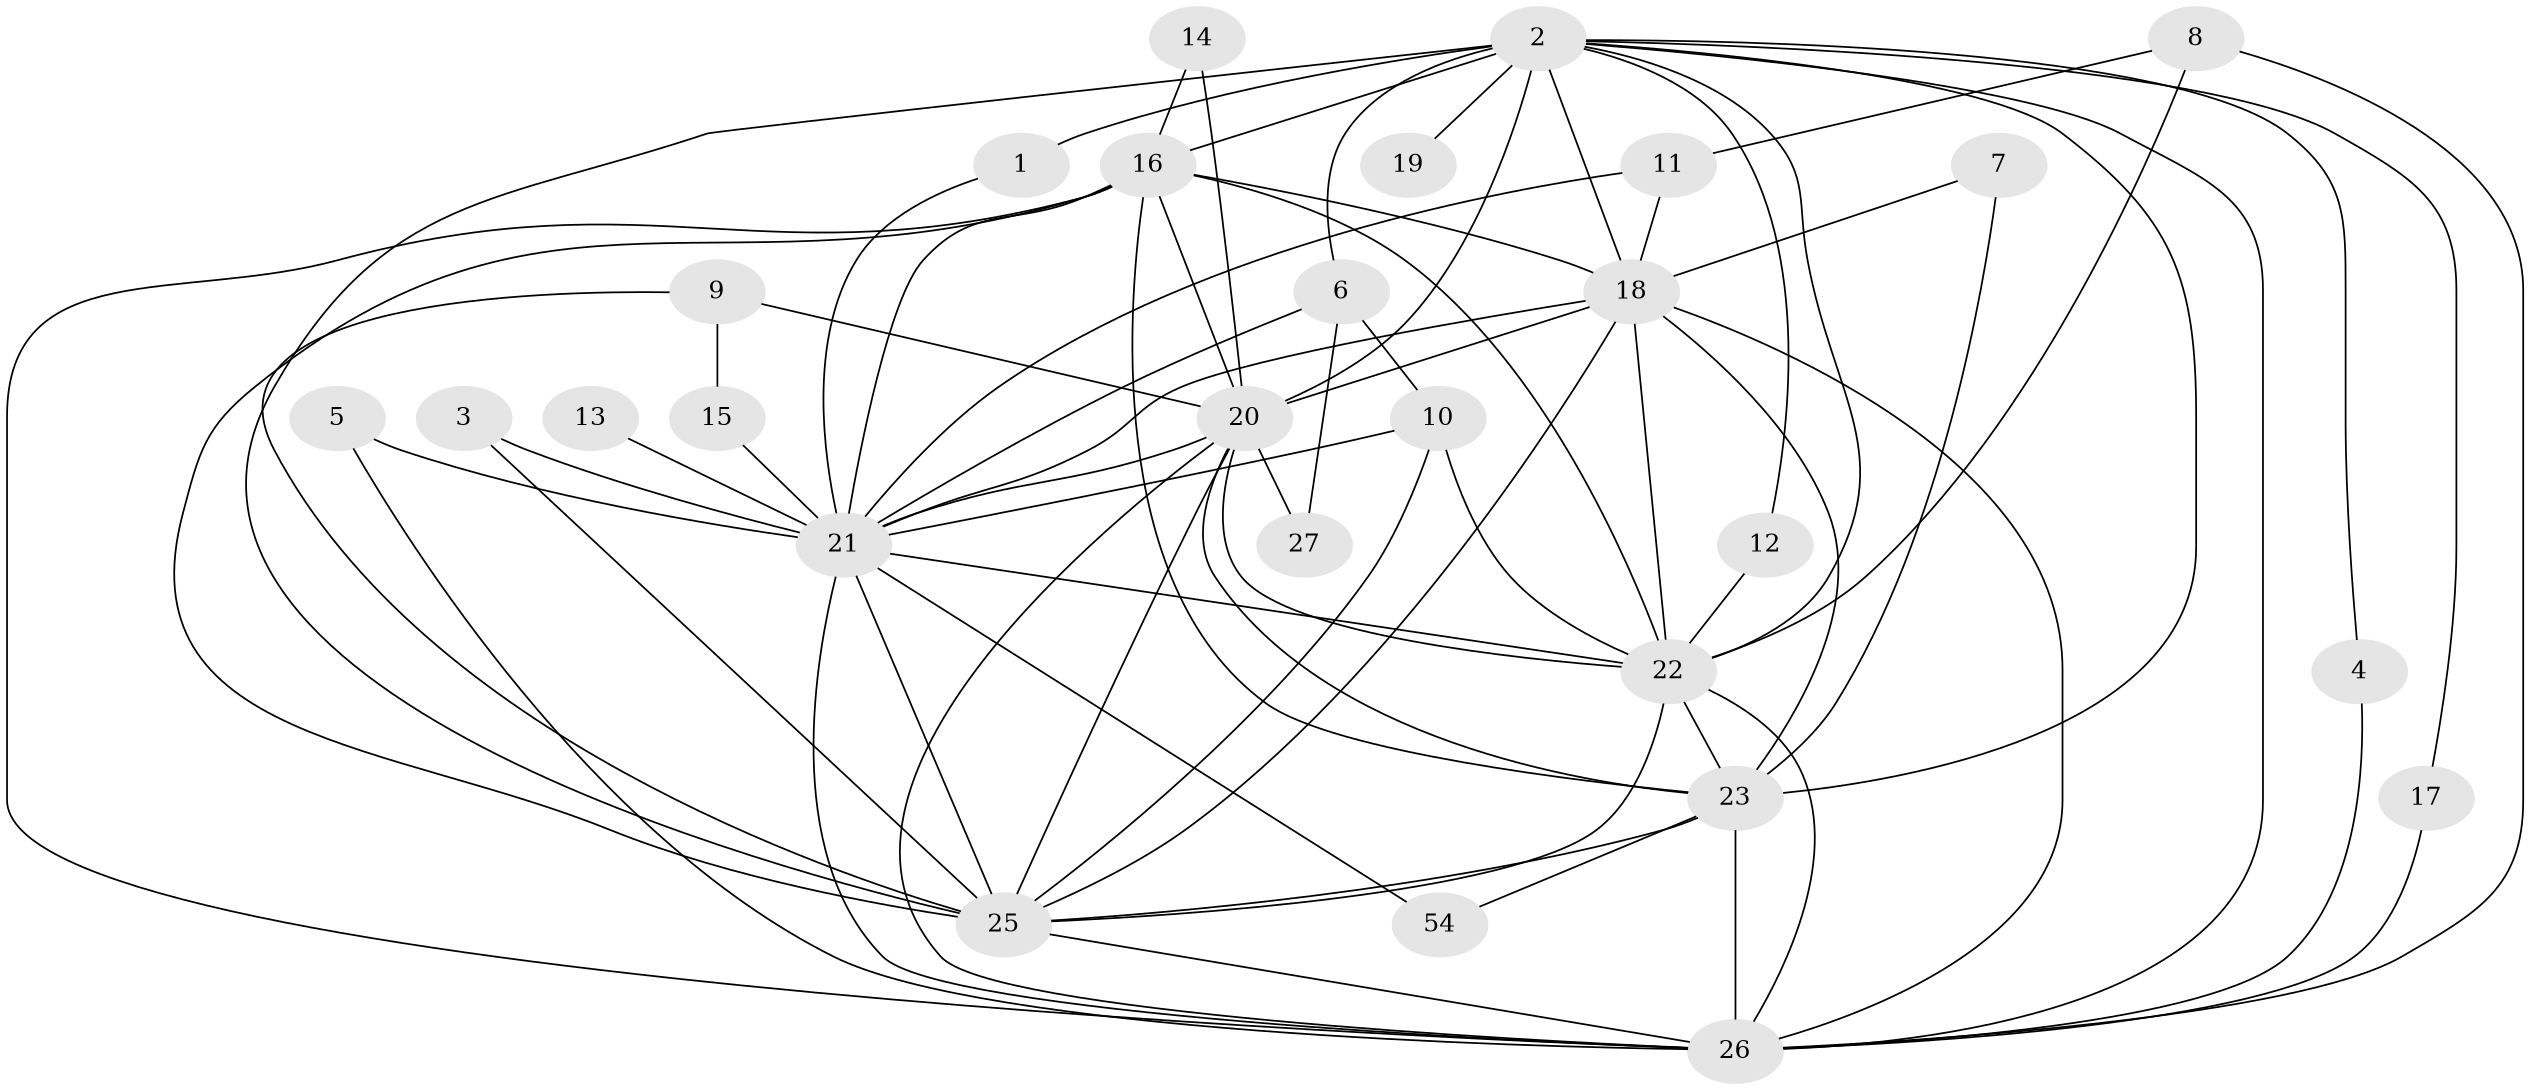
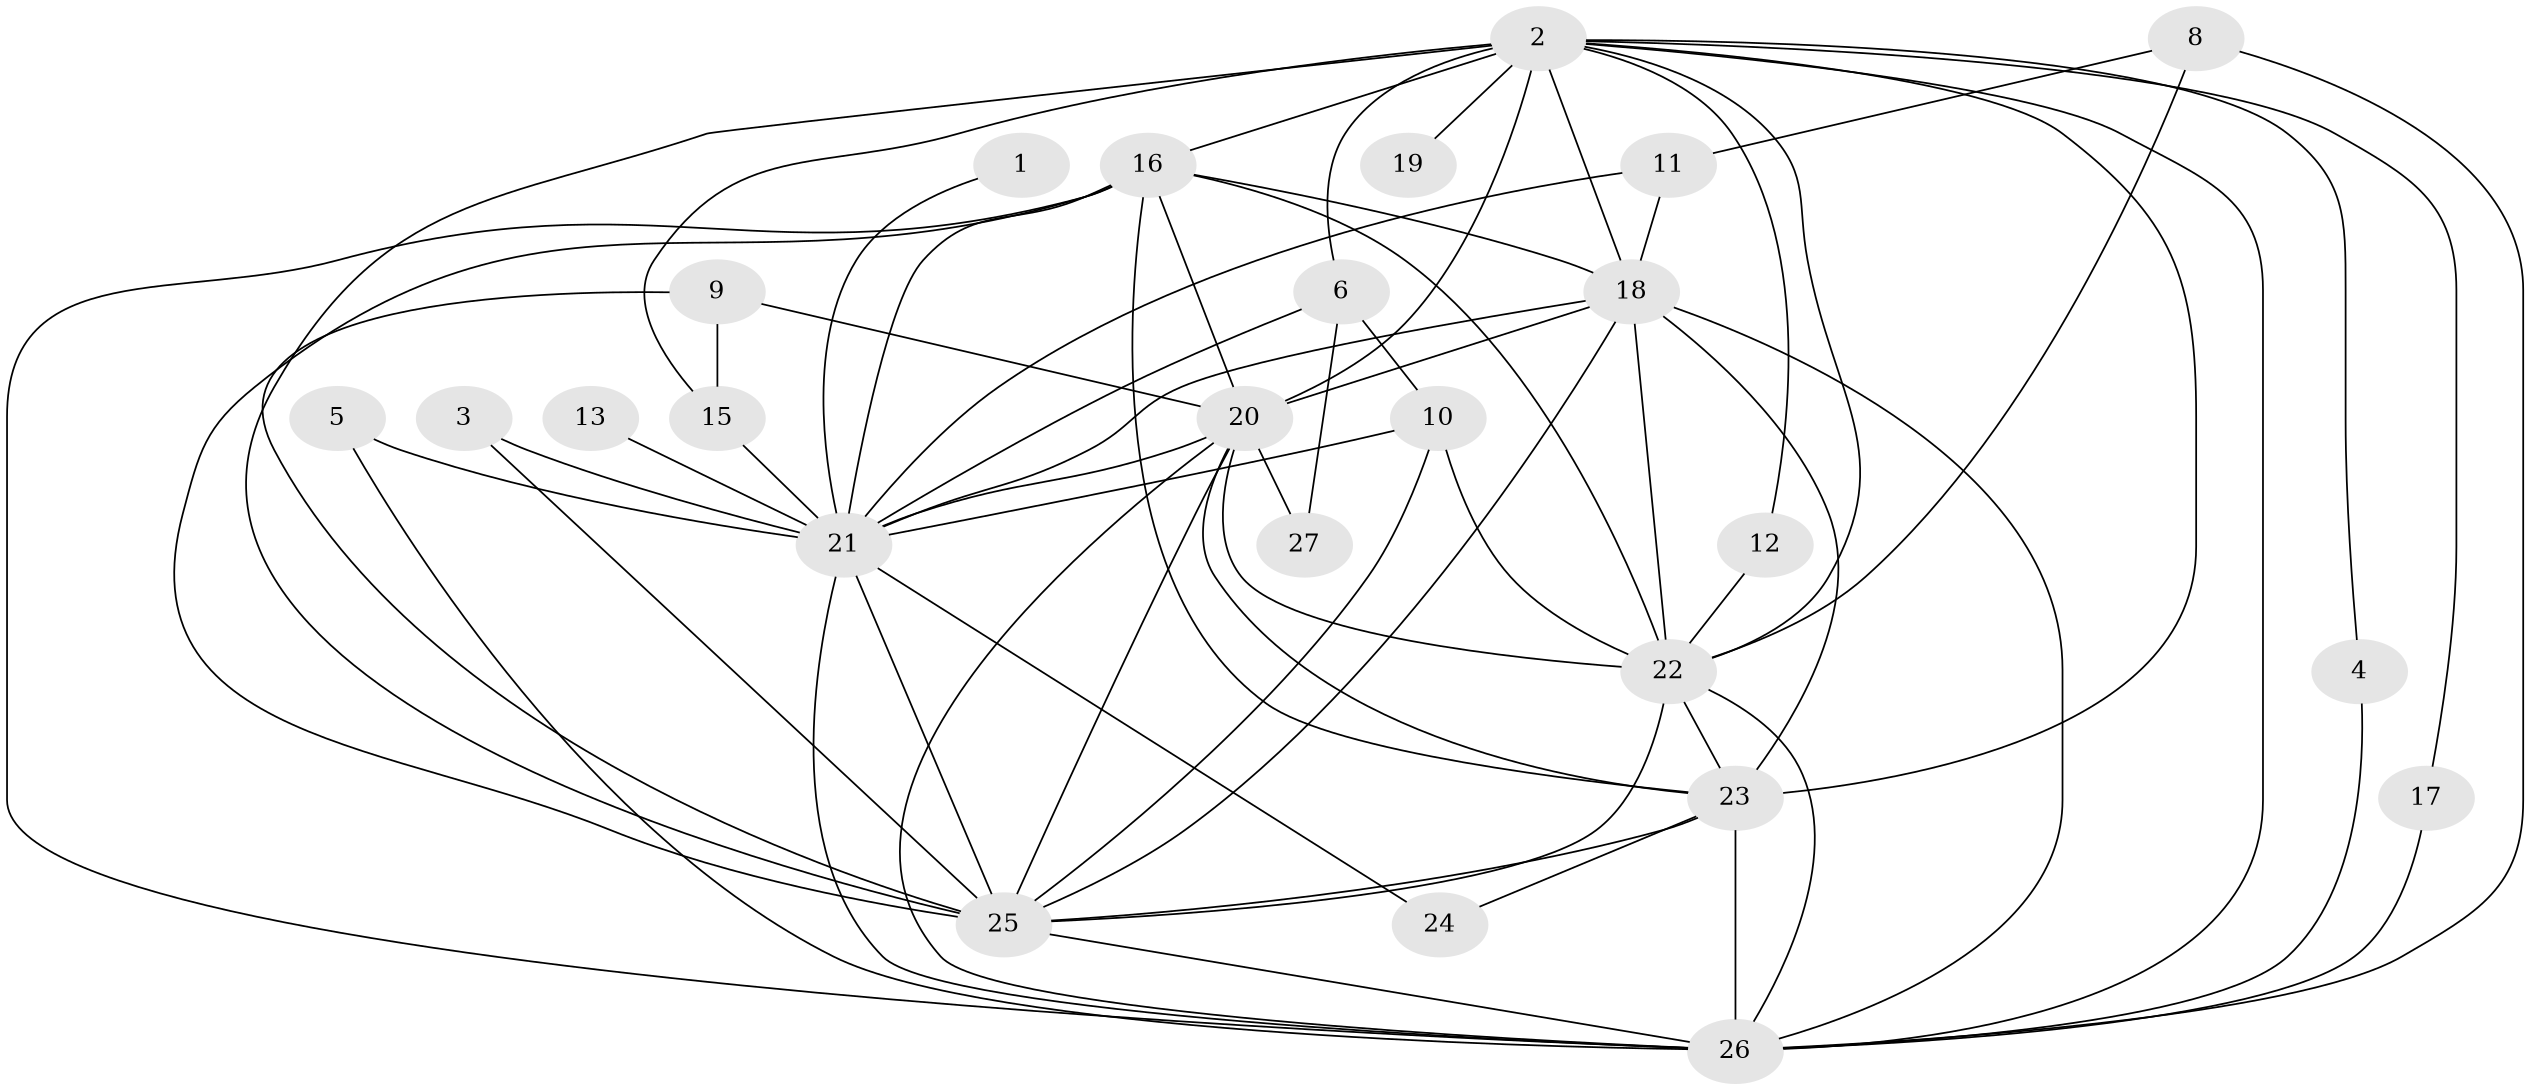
  graph {
    node [color=gray90 style=filled]
    edge [weight=1.0]
    1
    21
    22
    25
    26
-   24 [label=54]
+   24
    2
    4
    6
    12
    15
    16
    17
    18
    19
    20
    23
    27
    10
    3
    5
-   7
    8
    11
    9
    13
-   14
    1 -- 21
-   21 -- 22 [weight=3.0]
    21 -- 25 [weight=3.0]
    21 -- 26 [weight=2.0]
    21 -- 24
    22 -- 25
    22 -- 26
    22 -- 23
    25 -- 26
    2 -- 22 [weight=3.0]
    2 -- 25 [weight=2.0]
    2 -- 26 [weight=2.0]
    2 -- 4
    2 -- 6
    2 -- 12
-   2 -- 1 [weight=2.0]
+   2 -- 15 [weight=2.0]
    2 -- 16 [weight=4.0]
    2 -- 17
    2 -- 18 [weight=3.0]
    2 -- 19 [weight=2.0]
    2 -- 20 [weight=2.0]
    2 -- 23 [weight=4.0]
    4 -- 26
    6 -- 21
    6 -- 27
    6 -- 10
    12 -- 22
    15 -- 21
    16 -- 21
    16 -- 22
    16 -- 25
    16 -- 26
    16 -- 18
    16 -- 20 [weight=2.0]
    16 -- 23
    17 -- 26
    18 -- 21 [weight=3.0]
    18 -- 22
    18 -- 25
    18 -- 26
    18 -- 20
    18 -- 23
    20 -- 21 [weight=2.0]
    20 -- 22 [weight=2.0]
    20 -- 25
    20 -- 26 [weight=2.0]
    20 -- 23
    20 -- 27
    23 -- 25 [weight=2.0]
    23 -- 26 [weight=2.0]
    23 -- 24
    10 -- 21
    10 -- 22
    10 -- 25
    3 -- 21
    3 -- 25
    5 -- 21
    5 -- 26
-   7 -- 18
-   7 -- 23
    8 -- 22
    8 -- 26
    8 -- 11
    11 -- 21 [weight=2.0]
    11 -- 18
    9 -- 25 [weight=2.0]
    9 -- 15
    9 -- 20
    13 -- 21
-   14 -- 16
-   14 -- 20
  }
